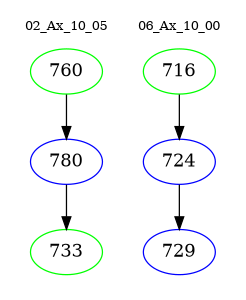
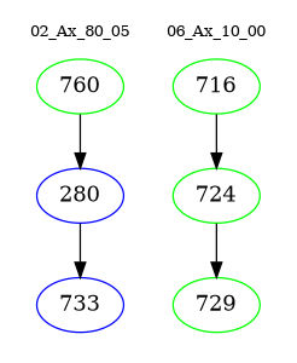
  digraph {
    node [color=green]
    edge [color=black]
    n1 [label=760]
-   n2 [color=blue label=780]
-   n3 [label=733]
+   n2 [color=blue label=280]
+   n3 [color=blue label=733]
    n4 [label=716]
-   n5 [color=blue label=724]
-   n6 [color=blue label=729]
+   n5 [label=724]
+   n6 [label=729]
    subgraph cluster_1 {
      color=white
      fontsize=10
-     label="02_Ax_10_05"
+     label="02_Ax_80_05"
      n1
      n2
      n3
    }
    subgraph cluster_2 {
      color=white
      fontsize=10
      label="06_Ax_10_00"
      n4
      n5
      n6
    }
    n1 -> n2
    n2 -> n3
    n4 -> n5
    n5 -> n6
  }
